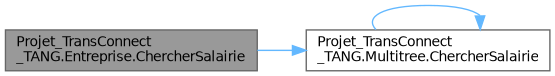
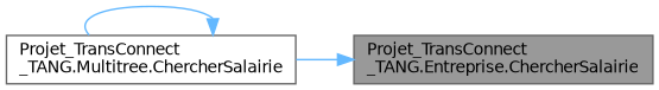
  digraph {
    rankdir=LR
    node [fontname=Helvetica fontsize=10 shape=box style=filled]
    edge [color=steelblue1 fontname=Helvetica fontsize=10 labelfontname=Helvetica labelfontsize=10 style=solid]
    n1 [color=gray40 fillcolor=grey60 fontcolor=black height=0.2 label="Projet_TransConnect\l_TANG.Entreprise.ChercherSalairie" width=0.4]
    n2 [color=grey40 fillcolor=white height=0.2 label="Projet_TransConnect\l_TANG.Multitree.ChercherSalairie" width=0.4]
-   n1 -> n2
+   n2 -> n1
    n2 -> n2
  }
